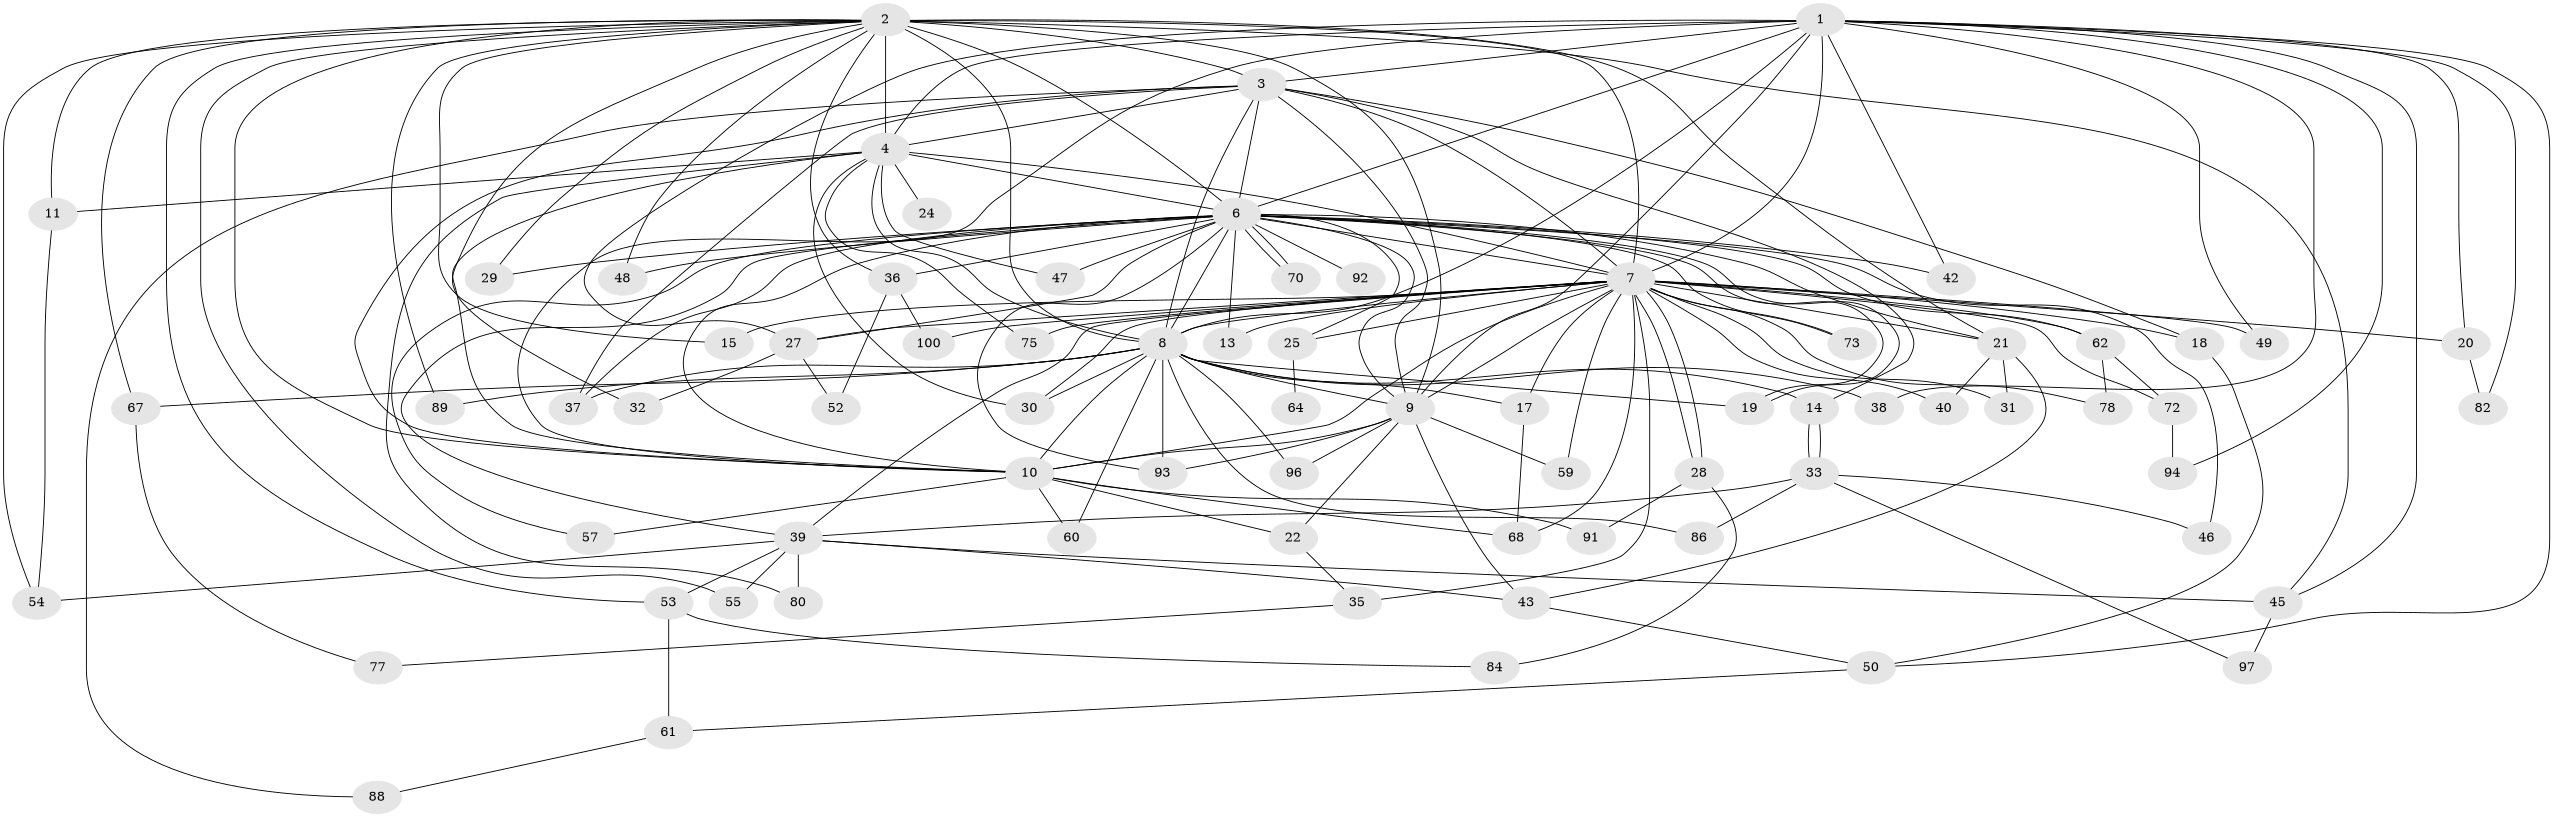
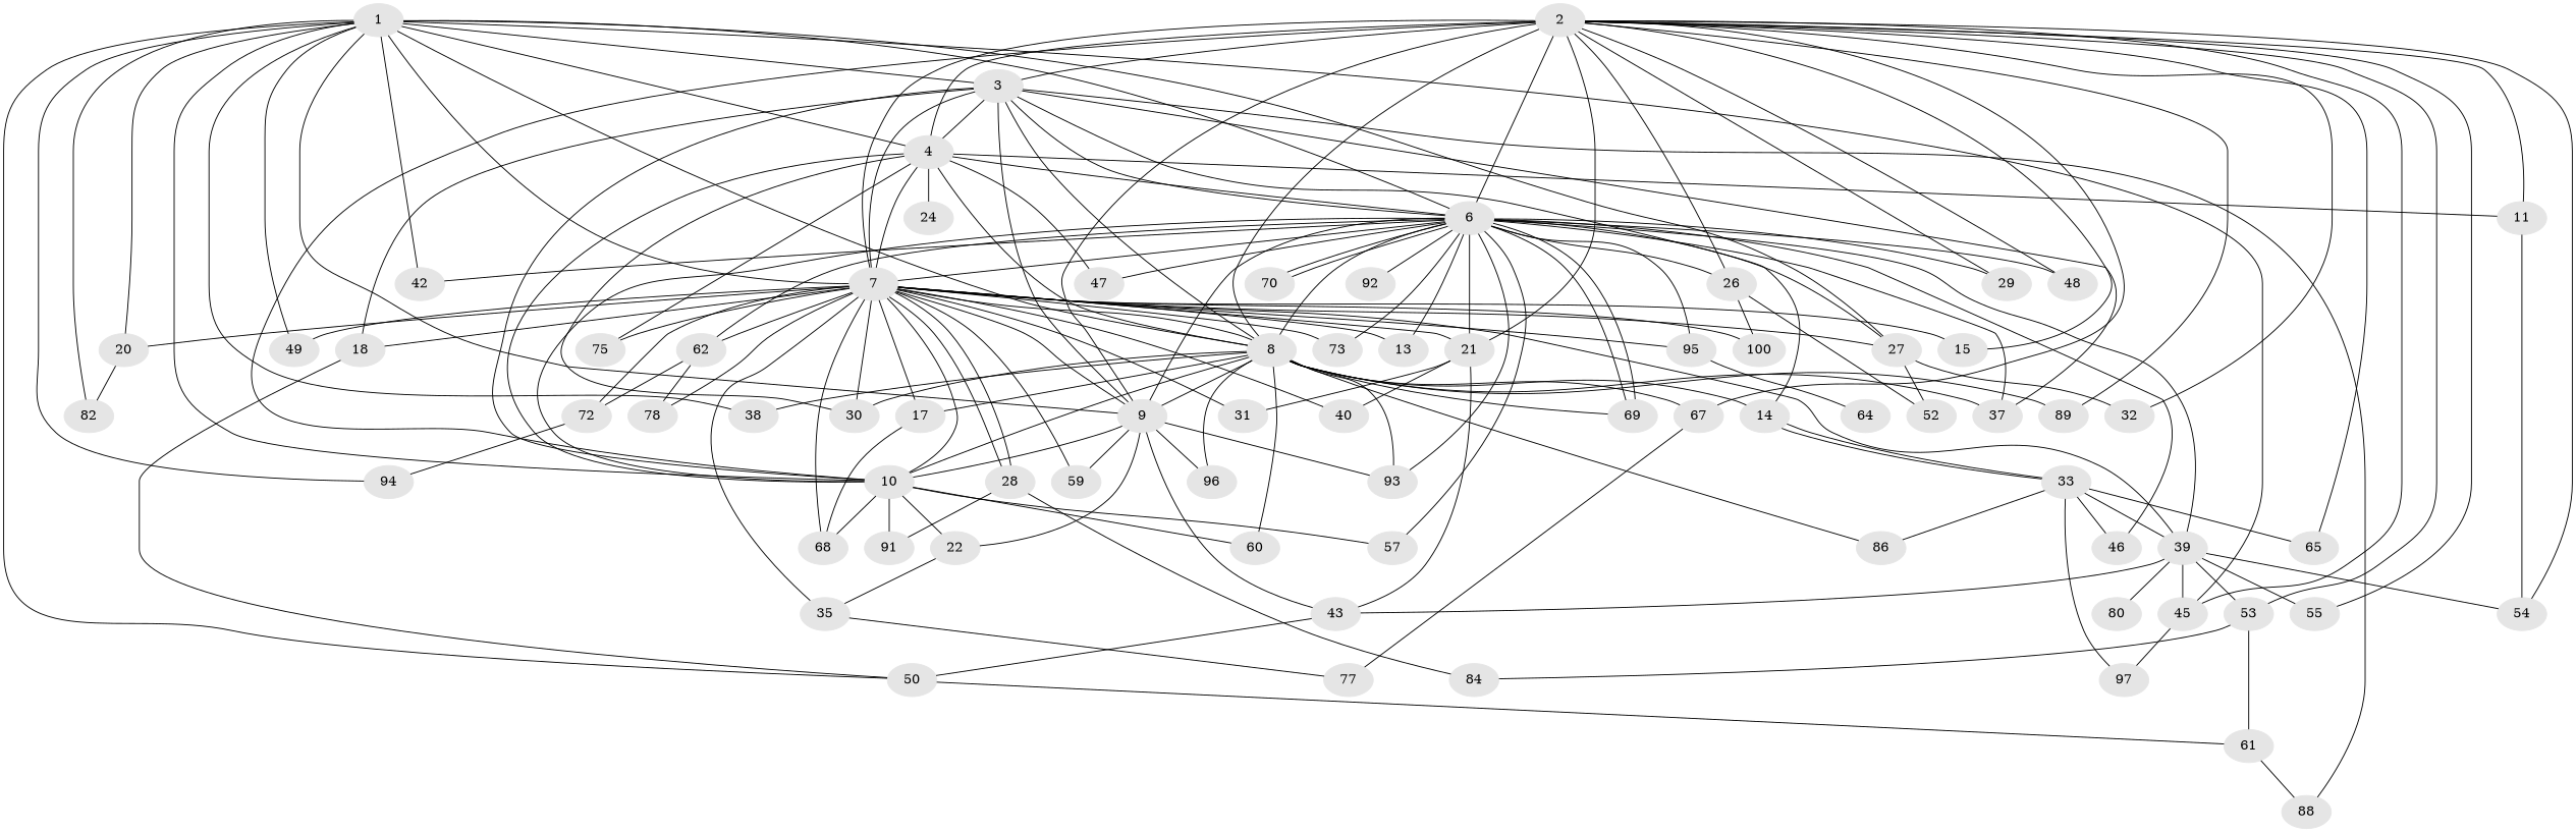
  graph {
    node [color=gray90 style=filled]
    1 [super="+51"]
    3 [super="+46"]
    4 [super="+74"]
    6 [super="+16"]
    7 [super="+12"]
    8 [super="+63"]
    9 [super="+69"]
    10 [super="+36"]
    20
    27 [super="+98"]
    38
    42
    45 [super="+66"]
    49
    50
    82
    94
    2 [super="+5"]
    11
    15
    21 [super="+23"]
-   26 [label=36]
+   26
    29
    32
    48
    53
    54 [super="+90"]
    55
+   65
    67
    89
    14
    18 [super="+76"]
    37
    88
    24
    30 [super="+83"]
    47
    75
    80
    13
-   19 [super="+58"]
-   25 [super="+81"]
+   19 [super="+58" label=69]
+   25 [super="+81" label=95]
    39 [super="+56"]
    n45 [label=46]
    57
    62
    70
    73
    92
    93 [super="+99"]
    17 [super="+87"]
    28
    31
    35 [super="+71"]
    40
    59
    72
    78
    100
    68
    60
    86
    96
    22 [super="+44"]
    43
    91
    52
    97
    61 [super="+79"]
    84
    77
    33 [super="+85"]
    64
    1 -- 3
    1 -- 4
    1 -- 6
    1 -- 7 [weight=3]
    1 -- 8
    1 -- 9
    1 -- 10
    1 -- 20
    1 -- 27
    1 -- 38
    1 -- 42
    1 -- 45
    1 -- 49
    1 -- 50
    1 -- 82
    1 -- 94
    3 -- 4
    3 -- 6
    3 -- 7
    3 -- 8
    3 -- 9
    3 -- 10
    3 -- 14
    3 -- 18
    3 -- 37
    3 -- 88
    4 -- 6
    4 -- 7 [weight=2]
    4 -- 8
    4 -- 10
    4 -- 11
    4 -- 24
    4 -- 30
    4 -- 47
    4 -- 75
-   4 -- 80
    6 -- 7
    6 -- 8
    6 -- 9
    6 -- 10 [weight=2]
    6 -- 27
    6 -- 42
    6 -- 21
    6 -- 26
    6 -- 29
    6 -- 48
    6 -- 37
    6 -- 47
    6 -- 13
    6 -- 19
    6 -- 19
    6 -- 25
    6 -- 39
    6 -- n45
    6 -- 57
    6 -- 62
    6 -- 70
    6 -- 70
    6 -- 73
    6 -- 92
    6 -- 93
    7 -- 8
    7 -- 9
    7 -- 10
    7 -- 20
    7 -- 27
    7 -- 49
    7 -- 15
    7 -- 21
    7 -- 18 [weight=2]
    7 -- 30
    7 -- 75
    7 -- 13
    7 -- 25 [weight=2]
    7 -- 39
    7 -- 62
    7 -- 73
    7 -- 17 [weight=2]
    7 -- 28
    7 -- 28
    7 -- 31
    7 -- 35 [weight=2]
    7 -- 40
    7 -- 59
    7 -- 72
    7 -- 78
    7 -- 100
    7 -- 68
    8 -- 9
    8 -- 10
    8 -- 38
    8 -- 67
    8 -- 89
    8 -- 14
    8 -- 37
    8 -- 30
    8 -- 19
    8 -- 93
    8 -- 17
    8 -- 60
    8 -- 86
    8 -- 96
    9 -- 10
    9 -- 93
    9 -- 59
    9 -- 96
    9 -- 22
    9 -- 43
    10 -- 57
    10 -- 68
    10 -- 60
    10 -- 22 [weight=2]
    10 -- 91
    20 -- 82
    27 -- 32
    27 -- 52
    45 -- 97
    50 -- 61
    2 -- 3 [weight=2]
    2 -- 4 [weight=2]
    2 -- 6 [weight=3]
    2 -- 7 [weight=2]
    2 -- 8 [weight=3]
    2 -- 9 [weight=2]
    2 -- 10 [weight=2]
    2 -- 45
    2 -- 11
    2 -- 15
    2 -- 21
    2 -- 26
    2 -- 29
    2 -- 32
    2 -- 48
    2 -- 53
    2 -- 54
    2 -- 55
+   2 -- 65
    2 -- 67
    2 -- 89
    11 -- 54
    21 -- 31
    21 -- 40
    21 -- 43
    26 -- 100
    26 -- 52
    53 -- 61
    53 -- 84
    67 -- 77
    14 -- 33
    14 -- 33
    18 -- 50
    25 -- 64
    39 -- 45
    39 -- 53
    39 -- 54
    39 -- 55
    39 -- 80
    39 -- 43
    62 -- 72
    62 -- 78
    17 -- 68
    28 -- 91
    28 -- 84
    35 -- 77
    72 -- 94
    22 -- 35
    43 -- 50
    61 -- 88
+   33 -- 65
    33 -- 39
    33 -- n45
    33 -- 86
    33 -- 97
  }
